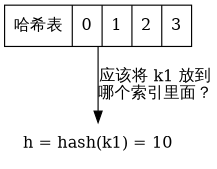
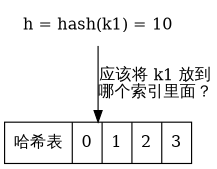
  digraph {
    rankdir=TB
    n1 [label=" <head> 哈希表 | <0> 0 | <1> 1 | <2> 2 | <3> 3 " shape=record]
    n2 [label="h = hash(k1) = 10" shape=plaintext]
-   n1 -> n2 [label="应该将 k1 放到\n哪个索引里面？"]
+   n2 -> n1 [label="应该将 k1 放到\n哪个索引里面？"]
  }
